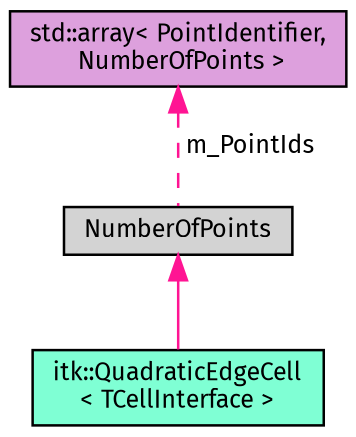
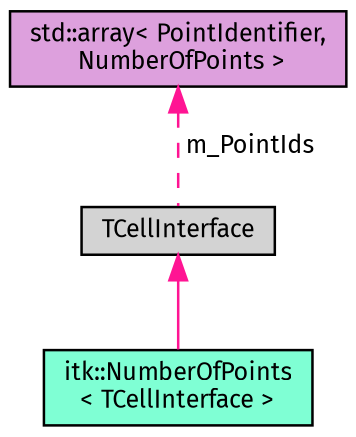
  digraph {
    fontname="Fira Sans"
    node [color=black fontname="Fira Sans" fontsize=10 shape=record style=filled]
    edge [color=deeppink dir=back fontname="Fira Sans" fontsize=10 labelfontname=Helvetica labelfontsize=10]
-   n1 [fillcolor=aquamarine fontcolor=black height=0.2 label="itk::QuadraticEdgeCell\l\< TCellInterface \>" width=0.4]
-   n2 [fillcolor=lightgrey height=0.2 label=NumberOfPoints width=0.4]
+   n1 [fillcolor=aquamarine fontcolor=black height=0.2 label="itk::NumberOfPoints\l\< TCellInterface \>" width=0.4]
+   n2 [fillcolor=lightgrey height=0.2 label=TCellInterface width=0.4]
    n3 [fillcolor=plum height=0.2 label="std::array\< PointIdentifier,\l NumberOfPoints \>" width=0.4]
    n2 -> n1 [style=solid]
    n3 -> n2 [label=" m_PointIds" style=dashed]
  }
